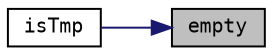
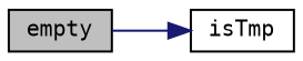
  digraph {
    rankdir=LR
    fontname="DejaVu Sans Mono"
    node [color=black fontname="DejaVu Sans Mono" fontsize=10 shape=record]
    n1 [fillcolor=grey75 fontcolor=black height=0.2 label=empty style=filled width=0.4]
    n2 [height=0.2 label=isTmp width=0.4]
-   n2 -> n1 [color=midnightblue fontname="DejaVu Sans Mono" fontsize=10 labelfontname=Helvetica labelfontsize=10 style=solid]
+   n1 -> n2 [color=midnightblue fontname="DejaVu Sans Mono" fontsize=10 labelfontname=Helvetica labelfontsize=10 style=solid]
  }
